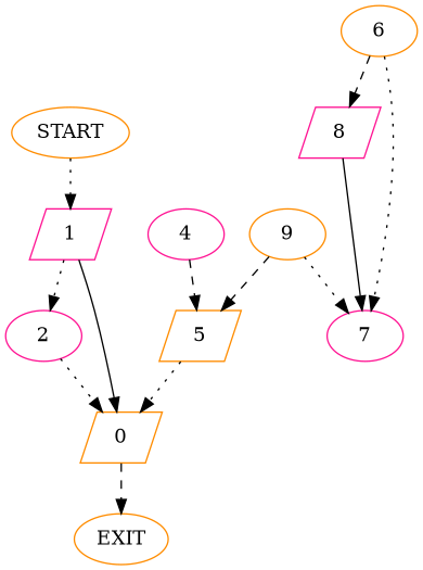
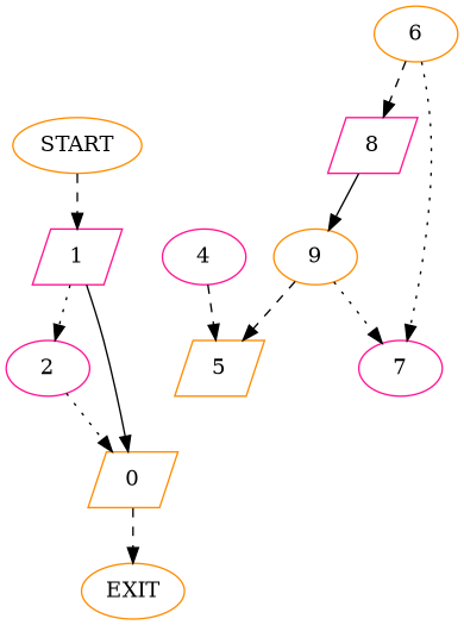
  digraph {
    node [color=darkorange shape=ellipse]
    edge [style=dotted]
    n1 [label=START]
    1 [color=deeppink shape=parallelogram]
    2 [color=deeppink]
    n4 [label=0 shape=parallelogram]
    n5 [label=EXIT]
    5 [shape=parallelogram]
    4 [color=deeppink]
    6
    7 [color=deeppink]
    8 [color=deeppink shape=parallelogram]
    9
-   n1 -> 1
+   n1 -> 1 [style=dashed]
    1 -> 2
    1 -> n4 [style=solid]
    2 -> n4
    n4 -> n5 [style=dashed]
-   5 -> n4
    4 -> 5 [style=dashed]
    6 -> 7
    6 -> 8 [style=dashed]
-   8 -> 7 [style=solid]
+   8 -> 9 [style=solid]
    9 -> 5 [style=dashed]
    9 -> 7
  }
